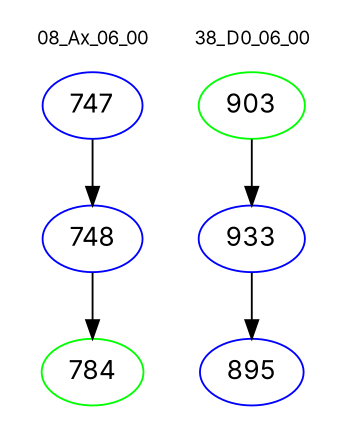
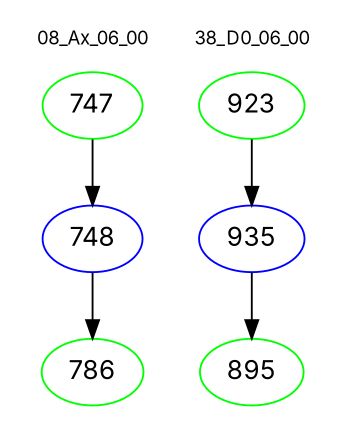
  digraph {
    fontname=Inter
    node [color=green fontname=Inter]
    edge [color=black fontname=Inter]
-   n1 [color=blue label=747]
+   n1 [label=747]
    n2 [color=blue label=748]
-   n3 [label=784]
-   n4 [label=903]
-   n5 [color=blue label=933]
-   n6 [color=blue label=895]
+   n3 [label=786]
+   n4 [label=923]
+   n5 [color=blue label=935]
+   n6 [label=895]
    subgraph cluster_1 {
      color=white
      fontsize=10
      label="08_Ax_06_00"
      n1
      n2
      n3
    }
    subgraph cluster_2 {
      color=white
      fontsize=10
      label="38_D0_06_00"
      n4
      n5
      n6
    }
    n1 -> n2
    n2 -> n3
    n4 -> n5
    n5 -> n6
  }
